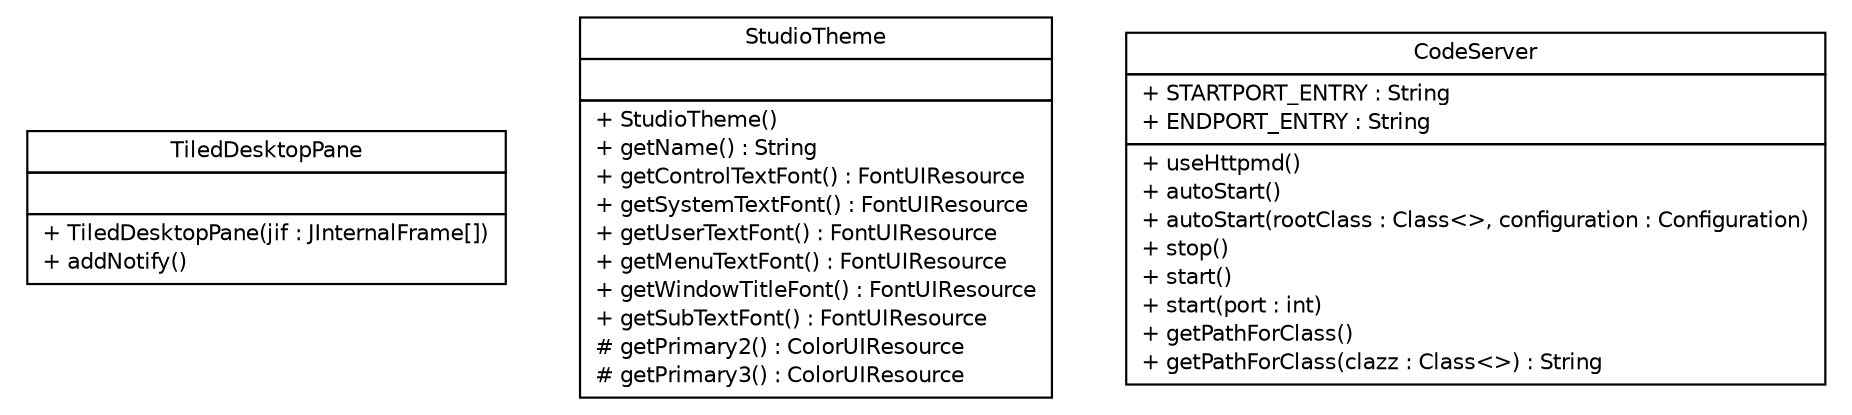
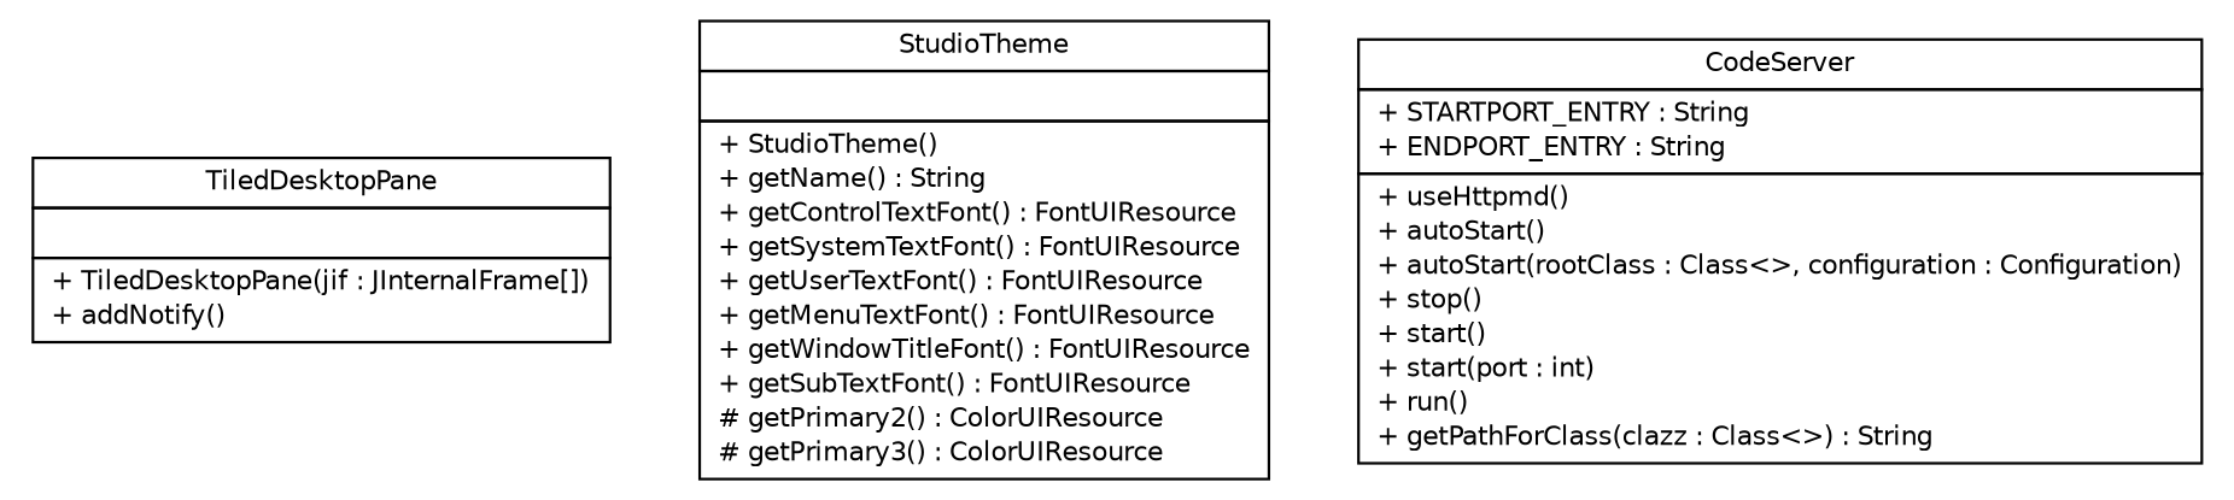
  digraph {
    nodesep=0.25
    ranksep=0.5
    node [fontcolor=black fontname=Helvetica fontsize=10.0 shape=plaintext]
    n1 [label=<<table title="sorcer.ssb.jini.studio.TiledDesktopPane" border="0" cellborder="1" cellspacing="0" cellpadding="2" port="p" href="./TiledDesktopPane.html"> 		<tr><td><table border="0" cellspacing="0" cellpadding="1"> <tr><td align="center" balign="center"> TiledDesktopPane </td></tr> 		</table></td></tr> 		<tr><td><table border="0" cellspacing="0" cellpadding="1"> <tr><td align="left" balign="left">  </td></tr> 		</table></td></tr> 		<tr><td><table border="0" cellspacing="0" cellpadding="1"> <tr><td align="left" balign="left"> + TiledDesktopPane(jif : JInternalFrame[]) </td></tr> <tr><td align="left" balign="left"> + addNotify() </td></tr> 		</table></td></tr> 		</table>>]
    n2 [label=<<table title="sorcer.ssb.jini.studio.StudioTheme" border="0" cellborder="1" cellspacing="0" cellpadding="2" port="p" href="./StudioTheme.html"> 		<tr><td><table border="0" cellspacing="0" cellpadding="1"> <tr><td align="center" balign="center"> StudioTheme </td></tr> 		</table></td></tr> 		<tr><td><table border="0" cellspacing="0" cellpadding="1"> <tr><td align="left" balign="left">  </td></tr> 		</table></td></tr> 		<tr><td><table border="0" cellspacing="0" cellpadding="1"> <tr><td align="left" balign="left"> + StudioTheme() </td></tr> <tr><td align="left" balign="left"> + getName() : String </td></tr> <tr><td align="left" balign="left"> + getControlTextFont() : FontUIResource </td></tr> <tr><td align="left" balign="left"> + getSystemTextFont() : FontUIResource </td></tr> <tr><td align="left" balign="left"> + getUserTextFont() : FontUIResource </td></tr> <tr><td align="left" balign="left"> + getMenuTextFont() : FontUIResource </td></tr> <tr><td align="left" balign="left"> + getWindowTitleFont() : FontUIResource </td></tr> <tr><td align="left" balign="left"> + getSubTextFont() : FontUIResource </td></tr> <tr><td align="left" balign="left"> # getPrimary2() : ColorUIResource </td></tr> <tr><td align="left" balign="left"> # getPrimary3() : ColorUIResource </td></tr> 		</table></td></tr> 		</table>>]
-   n3 [label=<<table title="sorcer.ssb.jini.studio.CodeServer" border="0" cellborder="1" cellspacing="0" cellpadding="2" port="p" href="./CodeServer.html"> 		<tr><td><table border="0" cellspacing="0" cellpadding="1"> <tr><td align="center" balign="center"> CodeServer </td></tr> 		</table></td></tr> 		<tr><td><table border="0" cellspacing="0" cellpadding="1"> <tr><td align="left" balign="left"> + STARTPORT_ENTRY : String </td></tr> <tr><td align="left" balign="left"> + ENDPORT_ENTRY : String </td></tr> 		</table></td></tr> 		<tr><td><table border="0" cellspacing="0" cellpadding="1"> <tr><td align="left" balign="left"> + useHttpmd() </td></tr> <tr><td align="left" balign="left"> + autoStart() </td></tr> <tr><td align="left" balign="left"> + autoStart(rootClass : Class&lt;&gt;, configuration : Configuration) </td></tr> <tr><td align="left" balign="left"> + stop() </td></tr> <tr><td align="left" balign="left"> + start() </td></tr> <tr><td align="left" balign="left"> + start(port : int) </td></tr> <tr><td align="left" balign="left"> + getPathForClass() </td></tr> <tr><td align="left" balign="left"> + getPathForClass(clazz : Class&lt;&gt;) : String </td></tr> 		</table></td></tr> 		</table>>]
+   n3 [label=<<table title="sorcer.ssb.jini.studio.CodeServer" border="0" cellborder="1" cellspacing="0" cellpadding="2" port="p" href="./CodeServer.html"> 		<tr><td><table border="0" cellspacing="0" cellpadding="1"> <tr><td align="center" balign="center"> CodeServer </td></tr> 		</table></td></tr> 		<tr><td><table border="0" cellspacing="0" cellpadding="1"> <tr><td align="left" balign="left"> + STARTPORT_ENTRY : String </td></tr> <tr><td align="left" balign="left"> + ENDPORT_ENTRY : String </td></tr> 		</table></td></tr> 		<tr><td><table border="0" cellspacing="0" cellpadding="1"> <tr><td align="left" balign="left"> + useHttpmd() </td></tr> <tr><td align="left" balign="left"> + autoStart() </td></tr> <tr><td align="left" balign="left"> + autoStart(rootClass : Class&lt;&gt;, configuration : Configuration) </td></tr> <tr><td align="left" balign="left"> + stop() </td></tr> <tr><td align="left" balign="left"> + start() </td></tr> <tr><td align="left" balign="left"> + start(port : int) </td></tr> <tr><td align="left" balign="left"> + run() </td></tr> <tr><td align="left" balign="left"> + getPathForClass(clazz : Class&lt;&gt;) : String </td></tr> 		</table></td></tr> 		</table>>]
  }
